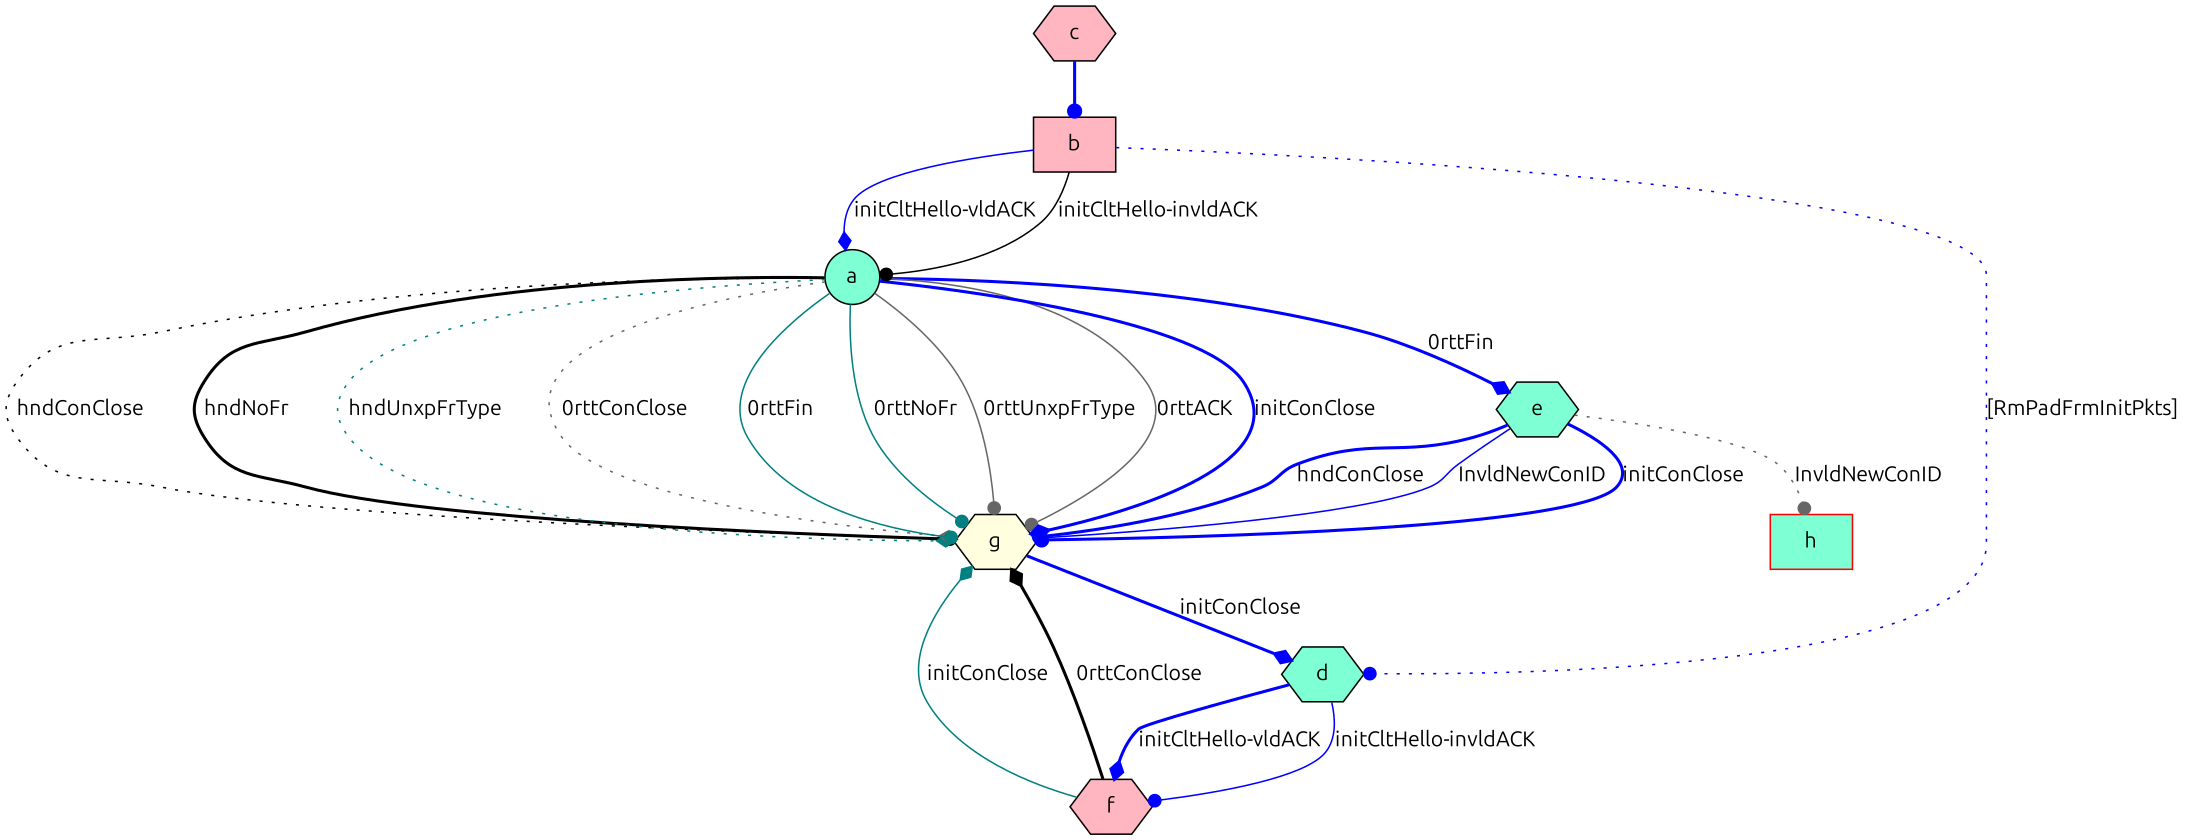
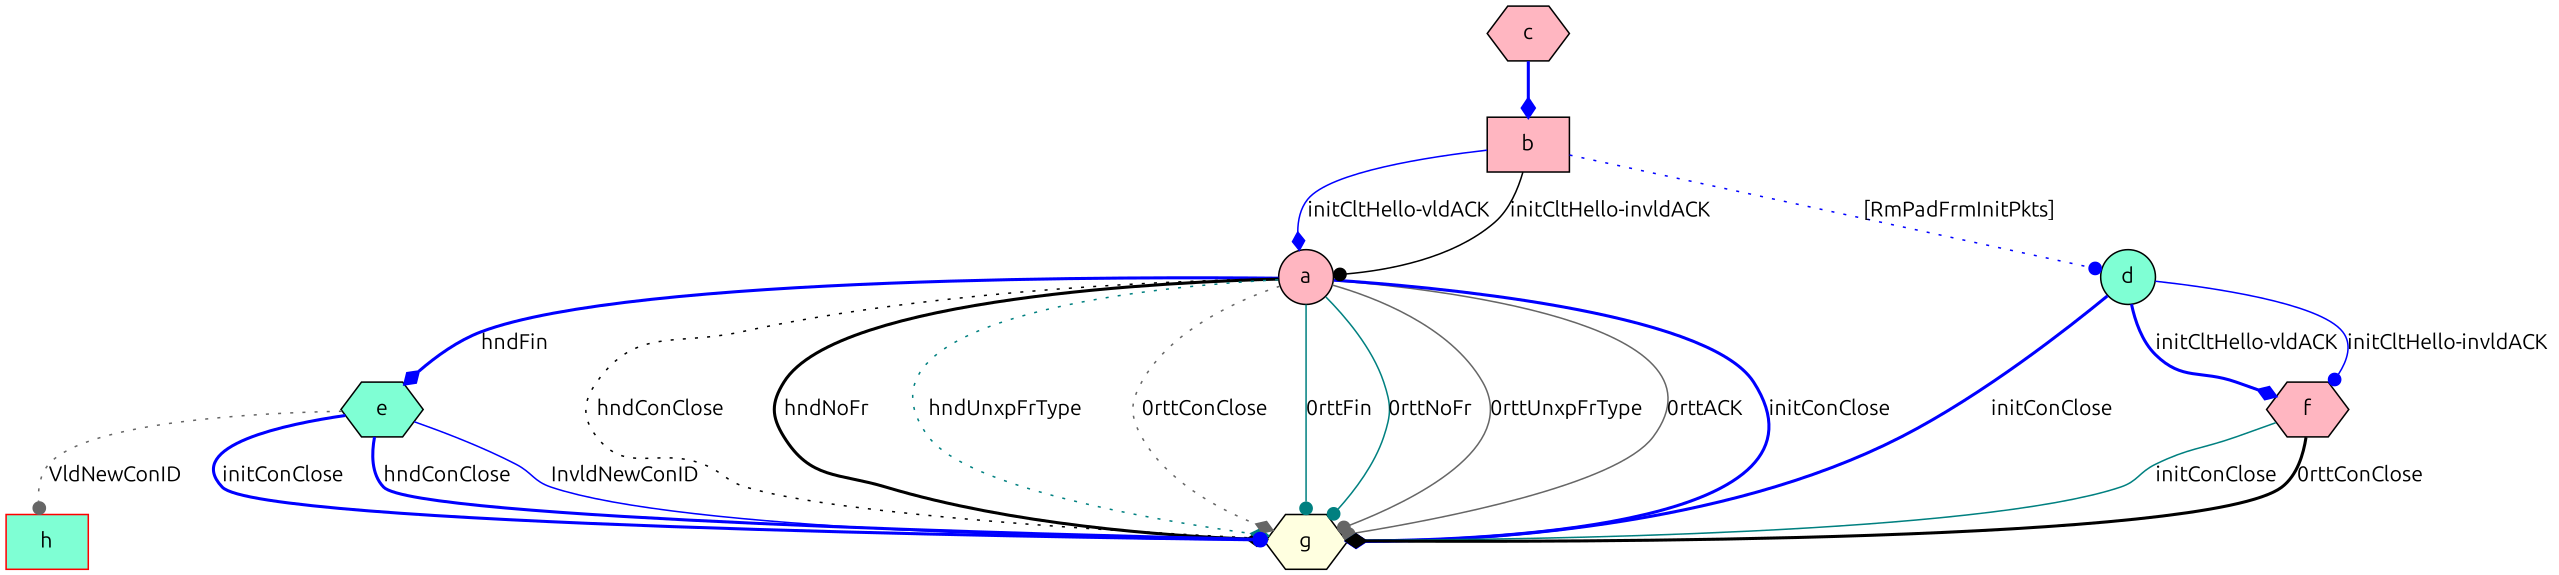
  digraph {
    fontname=Ubuntu
    node [fillcolor=lightpink fontname=Ubuntu shape=hexagon style=filled]
    edge [arrowhead=dot color=blue fontname=Ubuntu style=bold]
-   a [fillcolor=aquamarine shape=circle]
+   a [shape=circle]
    e [fillcolor=aquamarine]
    g [fillcolor=lightyellow]
    h [color=red fillcolor=aquamarine shape=box]
    b [shape=box]
-   d [fillcolor=aquamarine]
+   d [fillcolor=aquamarine shape=circle]
    f
    c
-   a -> e [arrowhead=diamond label="0rttFin "]
+   a -> e [arrowhead=diamond label="hndFin "]
    a -> g [color=black label="hndConClose " style=dotted]
    a -> g [arrowhead=diamond color=black label="hndNoFr "]
    a -> g [arrowhead=diamond color=teal label="hndUnxpFrType " style=dotted]
    a -> g [arrowhead=diamond color=gray40 label="0rttConClose " style=dotted]
    a -> g [color=teal label="0rttFin " style=solid]
    a -> g [color=teal label="0rttNoFr " style=solid]
    a -> g [color=gray40 label="0rttUnxpFrType " style=solid]
    a -> g [color=gray40 label="0rttACK " style=solid]
    a -> g [arrowhead=diamond label="initConClose "]
    e -> g [label="initConClose "]
    e -> g [label="hndConClose "]
    e -> g [label="InvldNewConID " style=solid]
-   e -> h [color=gray40 label="InvldNewConID " style=dotted]
+   e -> h [color=gray40 label="VldNewConID " style=dotted]
    b -> a [arrowhead=diamond label="initCltHello-vldACK " style=solid]
    b -> a [color=black label="initCltHello-invldACK " style=solid]
    b -> d [label="[RmPadFrmInitPkts] " style=dotted]
-   g -> d [arrowhead=diamond label="initConClose "]
+   d -> g [arrowhead=diamond label="initConClose "]
    d -> f [arrowhead=diamond label="initCltHello-vldACK "]
    d -> f [label="initCltHello-invldACK " style=solid]
    f -> g [arrowhead=diamond color=teal label="initConClose " style=solid]
    f -> g [arrowhead=diamond color=black label="0rttConClose "]
-   c -> b
+   c -> b [arrowhead=diamond]
  }
